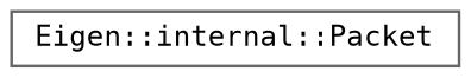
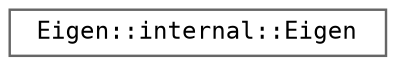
  digraph {
    rankdir=LR
    fontname="DejaVu Sans Mono"
-   n1 [color=grey40 fillcolor=white fontname="DejaVu Sans Mono" fontsize=10 height=0.2 label="Eigen::internal::Packet" shape=box style=filled width=0.4]
+   n1 [color=grey40 fillcolor=white fontname="DejaVu Sans Mono" fontsize=10 height=0.2 label="Eigen::internal::Eigen" shape=box style=filled width=0.4]
  }
